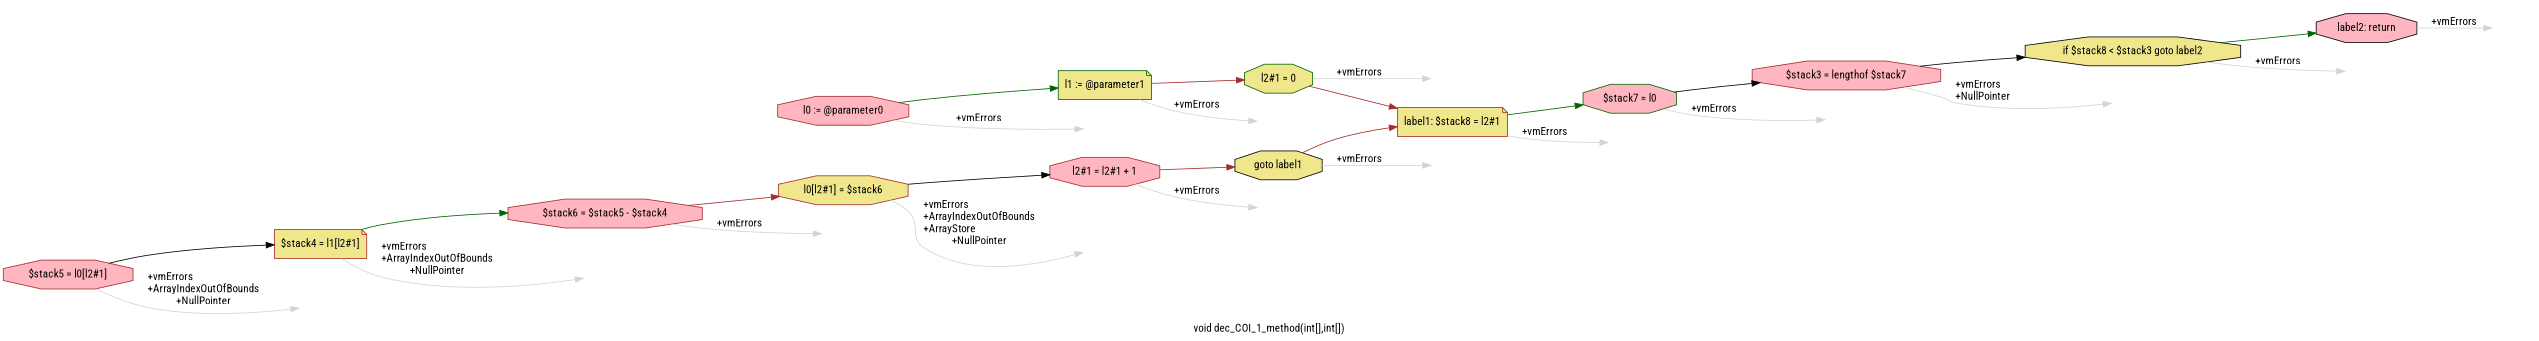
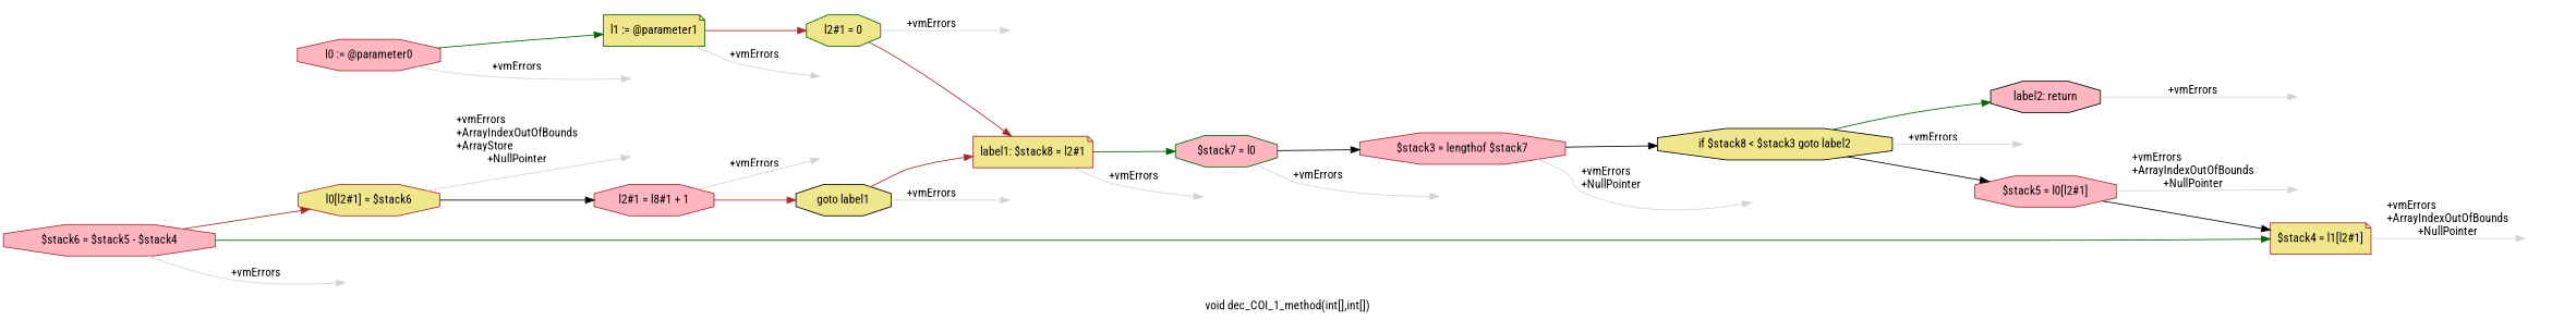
  digraph {
    fontname="Roboto Condensed"
    label="void dec_COI_1_method(int[],int[])"
    rankdir=LR
    node [fontname="Roboto Condensed" shape=box style=filled]
    edge [color=lightgray fontname="Roboto Condensed"]
    n1 [color=brown fillcolor=lightpink label="l0 := @parameter0" shape=octagon]
    n2 [color=darkgreen fillcolor=khaki label="l1 := @parameter1" shape=note]
    n3 [label=Esc style=invis]
    n4 [color=darkgreen fillcolor=khaki label="l2#1 = 0" shape=octagon]
    n5 [label=Esc style=invis]
    n6 [color=brown fillcolor=khaki label="label1: $stack8 = l2#1" shape=note]
    n7 [label=Esc style=invis]
    n8 [color=darkgreen fillcolor=lightpink label="$stack7 = l0" shape=octagon]
    n9 [label=Esc style=invis]
    n10 [color=brown fillcolor=lightpink label="$stack3 = lengthof $stack7" shape=octagon]
    n11 [label=Esc style=invis]
    n12 [color=black fillcolor=khaki label="if $stack8 < $stack3 goto label2" shape=octagon]
    n13 [label=Esc style=invis]
    n14 [color=brown fillcolor=lightpink label="$stack5 = l0[l2#1]" shape=octagon]
    n15 [color=black fillcolor=lightpink label="label2: return" shape=octagon]
    n16 [label=Esc style=invis]
    n17 [color=brown fillcolor=khaki label="$stack4 = l1[l2#1]" shape=note]
    n18 [label=Esc style=invis]
    n19 [label=Esc style=invis]
    n20 [color=brown fillcolor=lightpink label="$stack6 = $stack5 - $stack4" shape=octagon]
    n21 [label=Esc style=invis]
    n22 [color=brown fillcolor=khaki label="l0[l2#1] = $stack6" shape=octagon]
    n23 [label=Esc style=invis]
-   n24 [color=brown fillcolor=lightpink label="l2#1 = l2#1 + 1" shape=octagon]
+   n24 [color=brown fillcolor=lightpink label="l2#1 = l8#1 + 1" shape=octagon]
    n25 [label=Esc style=invis]
    n26 [color=black fillcolor=khaki label="goto label1" shape=octagon]
    n27 [label=Esc style=invis]
    n28 [label=Esc style=invis]
    n1 -> n2 [color=darkgreen]
    n1 -> n3 [label="\l+vmErrors"]
    n2 -> n4 [color=brown]
    n2 -> n5 [label="\l+vmErrors"]
    n4 -> n6 [color=brown]
    n4 -> n7 [label="\l+vmErrors"]
    n6 -> n8 [color=darkgreen]
    n6 -> n9 [label="\l+vmErrors"]
    n8 -> n10 [color=black]
    n8 -> n11 [label="\l+vmErrors"]
    n10 -> n12 [color=black]
    n10 -> n13 [label="\l+vmErrors\l+NullPointer"]
+   n12 -> n14 [color=black]
    n12 -> n15 [color=darkgreen]
    n12 -> n16 [label="\l+vmErrors"]
    n14 -> n17 [color=black]
    n14 -> n18 [label="\l+vmErrors\l+ArrayIndexOutOfBounds\l+NullPointer"]
    n15 -> n19 [label="\l+vmErrors"]
-   n17 -> n20 [color=darkgreen]
+   n20 -> n17 [color=darkgreen]
    n17 -> n21 [label="\l+vmErrors\l+ArrayIndexOutOfBounds\l+NullPointer"]
    n20 -> n22 [color=brown]
    n20 -> n23 [label="\l+vmErrors"]
    n22 -> n24 [color=black]
    n22 -> n25 [label="\l+vmErrors\l+ArrayIndexOutOfBounds\l+ArrayStore\l+NullPointer"]
    n24 -> n26 [color=brown]
    n24 -> n27 [label="\l+vmErrors"]
    n26 -> n6 [color=brown]
    n26 -> n28 [label="\l+vmErrors"]
  }
